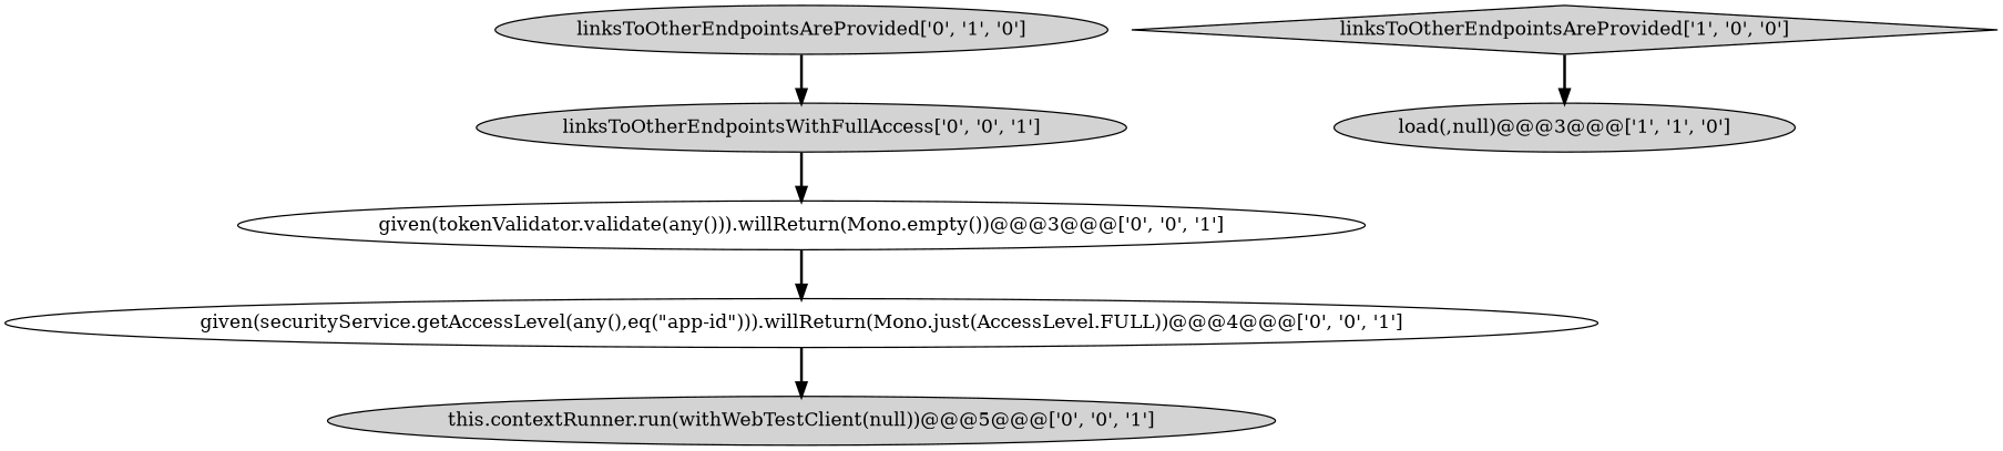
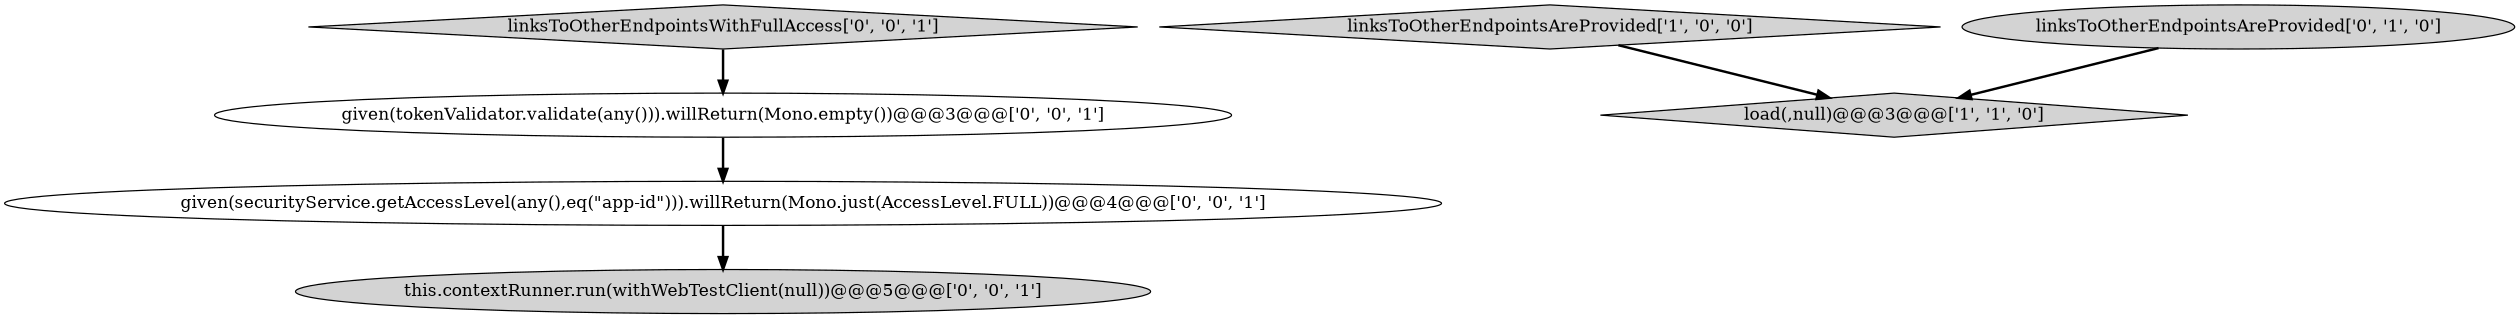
  digraph {
    node [fillcolor=lightgray shape=ellipse style=filled]
    edge [style=bold]
    n1 [fillcolor=white label="given(tokenValidator.validate(any())).willReturn(Mono.empty())@@@3@@@['0', '0', '1']"]
    n2 [fillcolor=white label="given(securityService.getAccessLevel(any(),eq(\"app-id\"))).willReturn(Mono.just(AccessLevel.FULL))@@@4@@@['0', '0', '1']"]
    n3 [label="this.contextRunner.run(withWebTestClient(null))@@@5@@@['0', '0', '1']"]
    n4 [label="linksToOtherEndpointsAreProvided['1', '0', '0']" shape=diamond]
-   n5 [label="load(,null)@@@3@@@['1', '1', '0']"]
+   n5 [label="load(,null)@@@3@@@['1', '1', '0']" shape=diamond]
    n6 [label="linksToOtherEndpointsAreProvided['0', '1', '0']"]
-   n7 [label="linksToOtherEndpointsWithFullAccess['0', '0', '1']"]
+   n7 [label="linksToOtherEndpointsWithFullAccess['0', '0', '1']" shape=diamond]
    n1 -> n2
    n2 -> n3
    n4 -> n5
-   n6 -> n7
+   n6 -> n5
    n7 -> n1
  }
